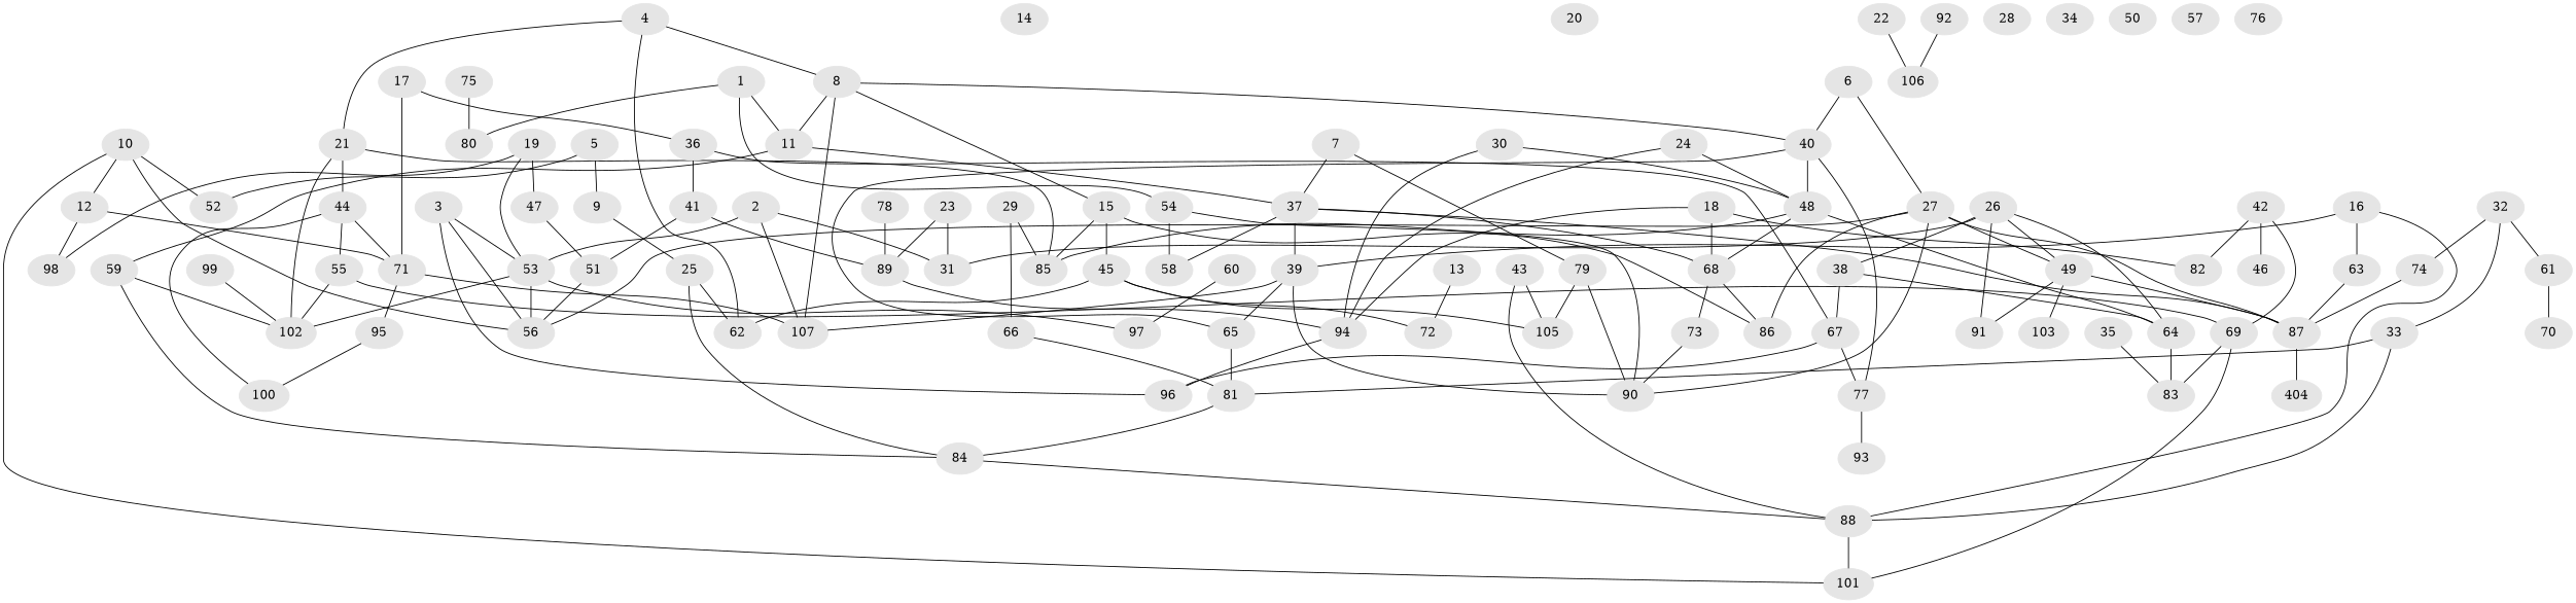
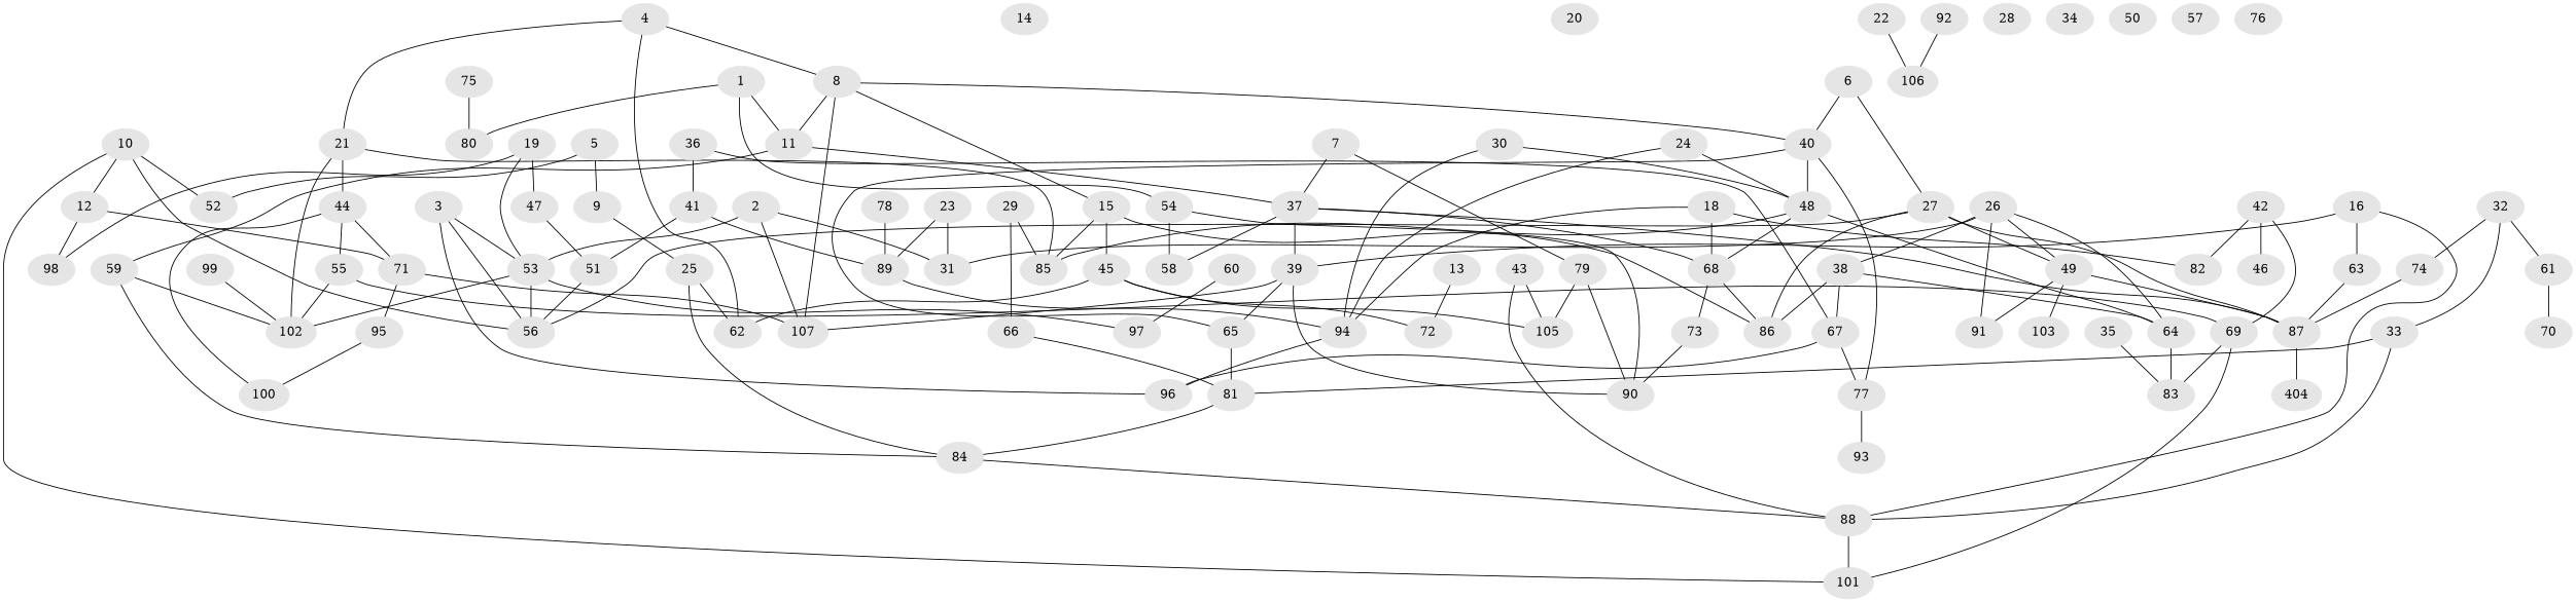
  graph {
    node [color=gray90 style=filled]
    1
    11
    54
    80
    37
    59
    90
    58
    2
    31
    53
    107
    56
    102
    97
    3
    96
    4
    8
    21
    62
    40
    15
    85
    44
    5
    9
    52
    25
    6
    27
    86
    49
    87
    48
    65
    77
    7
    79
    105
    45
    84
    10
    12
    101
    71
    98
    39
    68
    95
    13
    72
    14
    16
    63
    88
-   17
    36
    41
    67
    18
    82
    94
    73
    19
    47
    51
    20
    55
    100
    22
    106
    23
    89
    24
    64
    26
    38
    91
    103
    83
    n82 [label=404]
    28
    29
    66
    81
    30
    32
    33
    61
    74
    70
    34
    35
    93
    42
    46
    69
    43
    50
    57
    60
    75
    76
    78
    92
    99
    1 -- 11
    1 -- 54
    1 -- 80
    11 -- 37
    11 -- 59
    54 -- 90
    54 -- 58
    37 -- 58
    37 -- 87
    37 -- 39
    37 -- 68
    59 -- 102
    59 -- 84
    2 -- 31
    2 -- 53
    2 -- 107
    53 -- 56
    53 -- 102
    53 -- 97
    3 -- 53
    3 -- 56
    3 -- 96
    4 -- 8
    4 -- 21
    4 -- 62
    8 -- 11
    8 -- 107
    8 -- 40
    8 -- 15
    21 -- 102
    21 -- 85
    21 -- 44
    40 -- 48
    40 -- 65
    40 -- 77
    15 -- 85
    15 -- 86
    15 -- 45
    44 -- 71
    44 -- 55
    44 -- 100
    5 -- 9
    5 -- 52
    9 -- 25
    25 -- 62
    25 -- 84
    6 -- 40
    6 -- 27
-   27 -- 90
    27 -- 56
    27 -- 86
    27 -- 49
    27 -- 87
    49 -- 87
    49 -- 91
    49 -- 103
    87 -- n82
    48 -- 85
    48 -- 68
    48 -- 64
    65 -- 81
    77 -- 93
    7 -- 37
    7 -- 79
    79 -- 90
    79 -- 105
    45 -- 62
    45 -- 105
    45 -- 72
    84 -- 88
    10 -- 56
    10 -- 52
    10 -- 12
    10 -- 101
    12 -- 71
    12 -- 98
    71 -- 107
    71 -- 95
    39 -- 90
    39 -- 107
    39 -- 65
    68 -- 86
    68 -- 73
    95 -- 100
    13 -- 72
    16 -- 39
    16 -- 63
    16 -- 88
    63 -- 87
    88 -- 101
-   17 -- 71
-   17 -- 36
    36 -- 41
    36 -- 67
    41 -- 51
    41 -- 89
    67 -- 96
    67 -- 77
    18 -- 68
    18 -- 82
    18 -- 94
    94 -- 96
    73 -- 90
    19 -- 53
    19 -- 98
    19 -- 47
    47 -- 51
    51 -- 56
    55 -- 102
    55 -- 69
    22 -- 106
    23 -- 31
    23 -- 89
    89 -- 94
    24 -- 48
    24 -- 94
    64 -- 83
    26 -- 31
    26 -- 49
    26 -- 64
    26 -- 38
    26 -- 91
+   38 -- 86
    38 -- 67
    38 -- 64
    29 -- 85
    29 -- 66
    66 -- 81
    81 -- 84
    30 -- 48
    30 -- 94
    32 -- 33
    32 -- 61
    32 -- 74
    33 -- 88
    33 -- 81
    61 -- 70
    74 -- 87
    35 -- 83
    42 -- 82
    42 -- 46
    42 -- 69
    69 -- 101
    69 -- 83
    43 -- 105
    43 -- 88
    60 -- 97
    75 -- 80
    78 -- 89
    92 -- 106
    99 -- 102
  }
